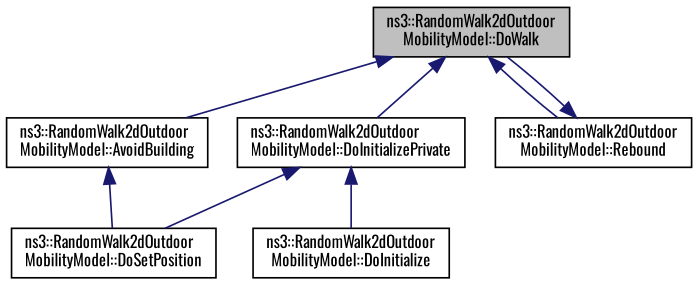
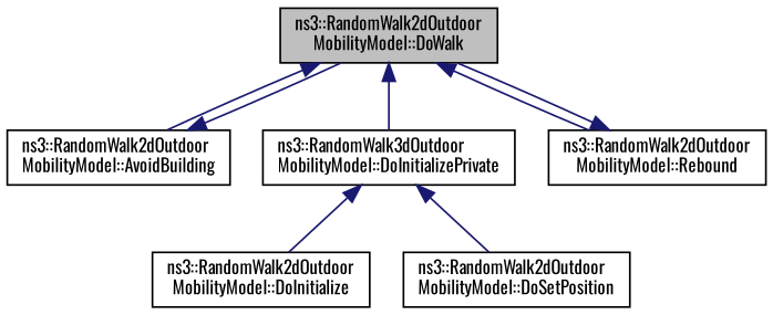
  digraph {
    fontname=Oswald
    rankdir=TB
    node [color=black fillcolor=white fontname=Oswald fontsize=10 shape=record style=filled]
    edge [color=midnightblue dir=back fontname=Oswald fontsize=10 labelfontname=Helvetica labelfontsize=10 style=solid]
    n1 [fillcolor=grey75 fontcolor=black height=0.2 label="ns3::RandomWalk2dOutdoor\lMobilityModel::DoWalk" width=0.4]
    n2 [height=0.2 label="ns3::RandomWalk2dOutdoor\lMobilityModel::AvoidBuilding" width=0.4]
-   n3 [height=0.2 label="ns3::RandomWalk2dOutdoor\lMobilityModel::DoInitializePrivate" width=0.4]
+   n3 [height=0.2 label="ns3::RandomWalk3dOutdoor\lMobilityModel::DoInitializePrivate" width=0.4]
    n4 [height=0.2 label="ns3::RandomWalk2dOutdoor\lMobilityModel::Rebound" width=0.4]
    n5 [height=0.2 label="ns3::RandomWalk2dOutdoor\lMobilityModel::DoInitialize" width=0.4]
    n6 [height=0.2 label="ns3::RandomWalk2dOutdoor\lMobilityModel::DoSetPosition" width=0.4]
    n1 -> n2
    n1 -> n3
    n1 -> n4
-   n2 -> n6
+   n2 -> n1
    n3 -> n5
    n3 -> n6
    n4 -> n1
  }
